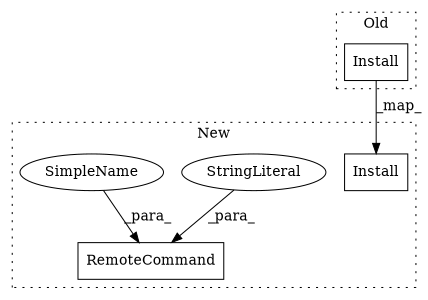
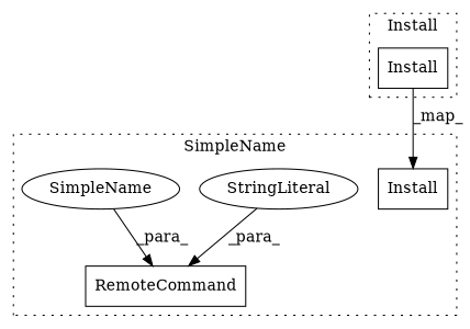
  digraph {
    node [a=32 l="8,1" shape=box]
    n1 [label=Install s="2496,2518"]
    n2 [l="14,1" label=RemoteCommand s="2661,2746"]
    n3 [a=45 l=71 label=StringLiteral s=2675 shape=ellipse]
    n4 [a=42 l=2 label=SimpleName s=2658 shape=ellipse]
    n5 [label=Install s="2254,2276"]
    subgraph cluster_1 {
-     label=New
+     label=SimpleName
      style=dotted
      n1
      n2
      n3
      n4
    }
    subgraph cluster_2 {
-     label=Old
+     label=Install
      style=dotted
      n5
    }
    n3 -> n2 [label=_para_]
    n4 -> n2 [label=_para_]
    n5 -> n1 [label=_map_]
  }
